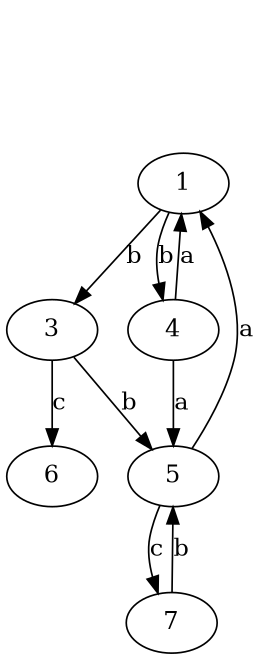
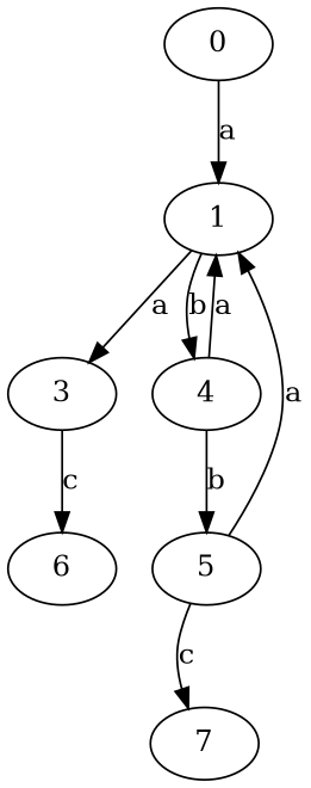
  strict digraph {
    1
    3
    4
    5
    6
    7
-   1 -> 3 [label=b]
+   0
+   1 -> 3 [label=a]
    1 -> 4 [label=b]
-   3 -> 5 [label=b]
    3 -> 6 [label=c]
    4 -> 1 [label=a]
-   4 -> 5 [label=a]
+   4 -> 5 [label=b]
    5 -> 1 [label=a]
    5 -> 7 [label=c]
-   7 -> 5 [label=b]
+   0 -> 1 [label=a]
  }
